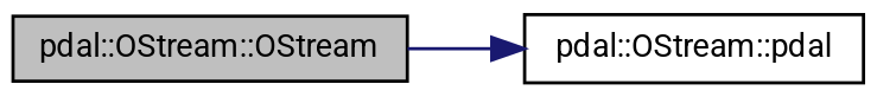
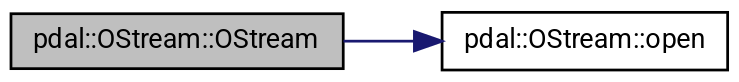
  digraph {
    rankdir=LR
    fontname=Roboto
    node [color=black fontname=Roboto fontsize=10 shape=record style=filled]
    n1 [fillcolor=grey75 fontcolor=black height=0.2 label="pdal::OStream::OStream" width=0.4]
-   n2 [fillcolor=white height=0.2 label="pdal::OStream::pdal" width=0.4]
+   n2 [fillcolor=white height=0.2 label="pdal::OStream::open" width=0.4]
    n1 -> n2 [color=midnightblue fontname=Roboto fontsize=10 labelfontname=Helvetica labelfontsize=10 style=solid]
  }
